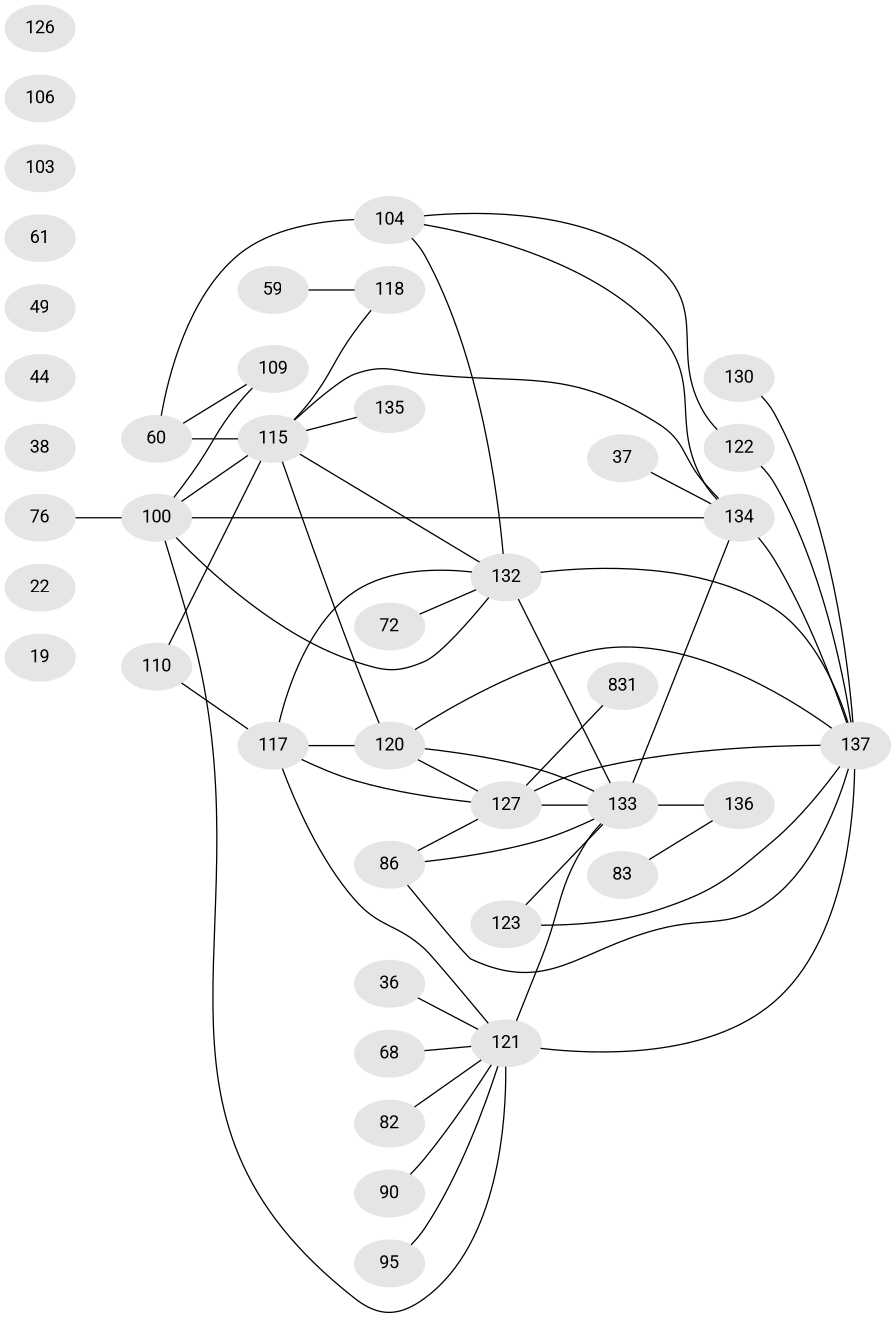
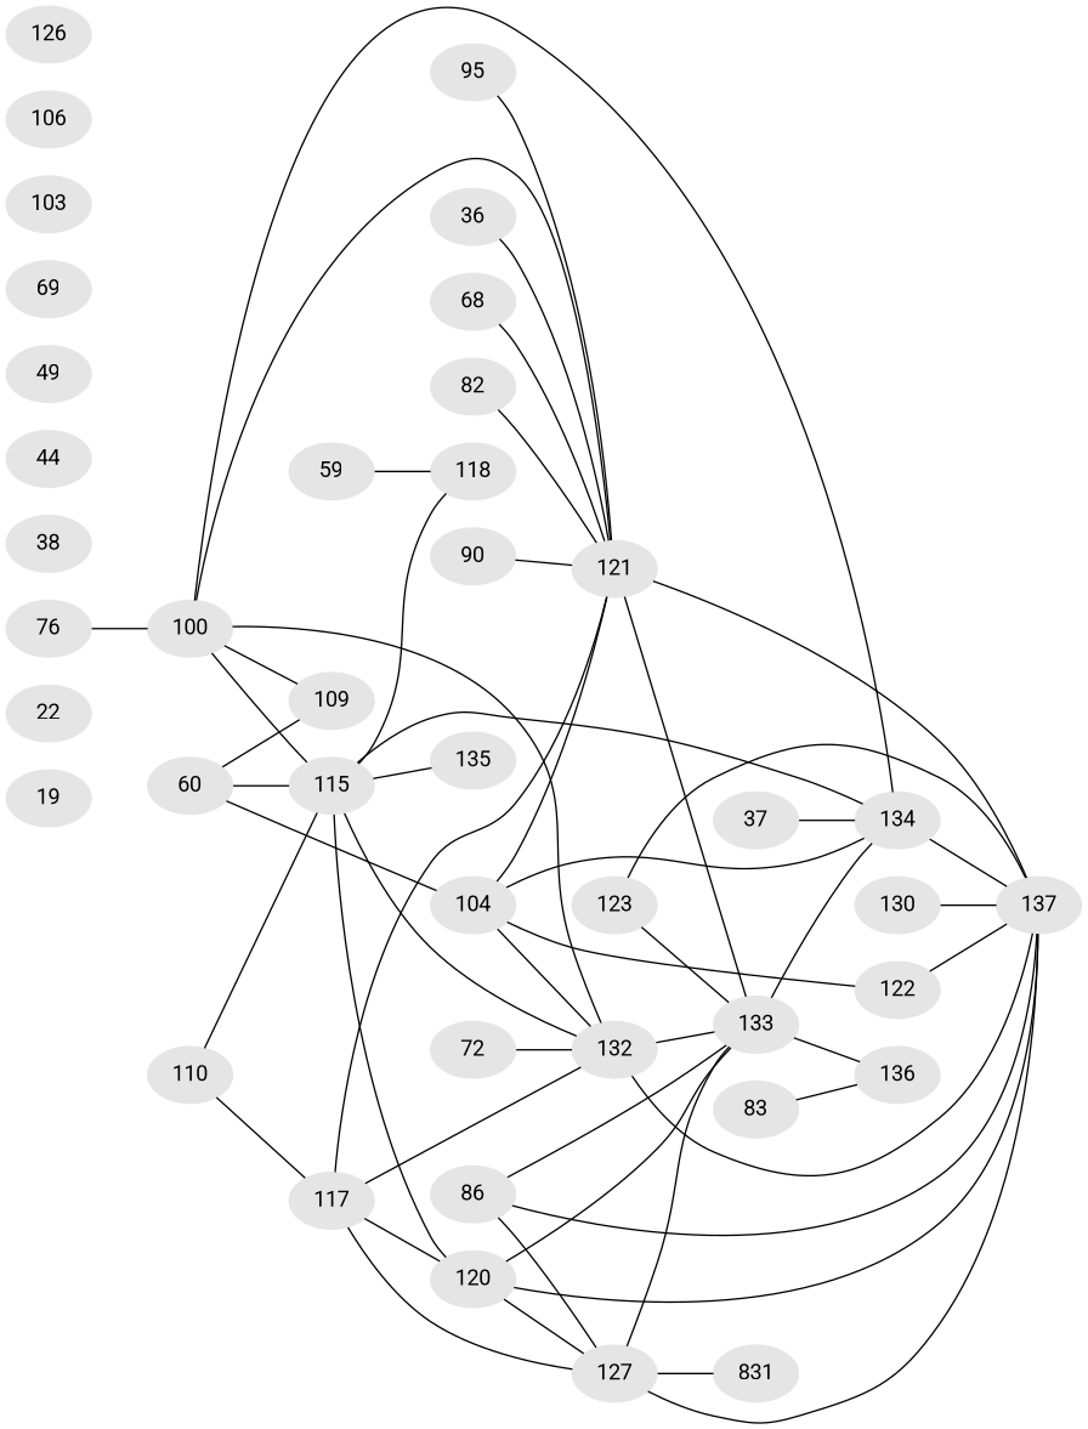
  graph {
    fontname=Roboto
    rankdir=LR
    node [color=gray90 fontname=Roboto style=filled]
    edge [fontname=Roboto]
    19
    22
    121 [super="+53+25+96"]
    133 [super="+29+47+88+112+97+116"]
    137 [super="+58+107+102"]
    36
    134 [super="+42+128"]
    37
    38
    44
    49 [super="+23"]
    118 [super="+62"]
    59
    60 [super="+57"]
    104 [super="+80"]
    109
    115 [super="+65+48"]
    132 [super="+1+10+99+129"]
    122
    120 [super="+56+70+89"]
    135 [super="+21"]
-   61
+   61 [label=69]
    68
    72 [super="+63"]
    100 [super="+52+94"]
    76
    82
    83
    136
    127 [super="+87+98"]
    n31 [label=831]
    86
    90 [super="+77"]
    95
    103
    106
    110 [super="+64+78"]
    117 [super="+35+111"]
    123 [super="+71+105+93+101+114+119"]
    126 [super="+124"]
    130
    121 -- 133 [weight=2]
    121 -- 137 [weight=5]
    133 -- 134 [weight=2]
    133 -- 136 [weight=2]
    36 -- 121
    134 -- 137 [weight=2]
    37 -- 134
    59 -- 118
    60 -- 104
    60 -- 109
    60 -- 115 [weight=3]
+   104 -- 121
    104 -- 134 [weight=2]
    104 -- 132 [weight=2]
    104 -- 122
    115 -- 134 [weight=2]
    115 -- 118 [weight=2]
    115 -- 132
    115 -- 120
    115 -- 135
    132 -- 133 [weight=3]
    132 -- 137 [weight=3]
    122 -- 137
    120 -- 133 [weight=4]
    120 -- 137
    120 -- 127
    68 -- 121
    72 -- 132
    100 -- 121
    100 -- 134
    100 -- 109
    100 -- 115 [weight=2]
    100 -- 132 [weight=2]
    76 -- 100
    82 -- 121
    83 -- 136
    127 -- 133
    127 -- 137 [weight=2]
    127 -- n31
    86 -- 133 [weight=2]
    86 -- 137
    86 -- 127
    90 -- 121
    95 -- 121
    110 -- 115
    110 -- 117
    117 -- 121 [weight=2]
    117 -- 132
    117 -- 120 [weight=3]
    117 -- 127
    123 -- 133
    123 -- 137
    130 -- 137
  }
